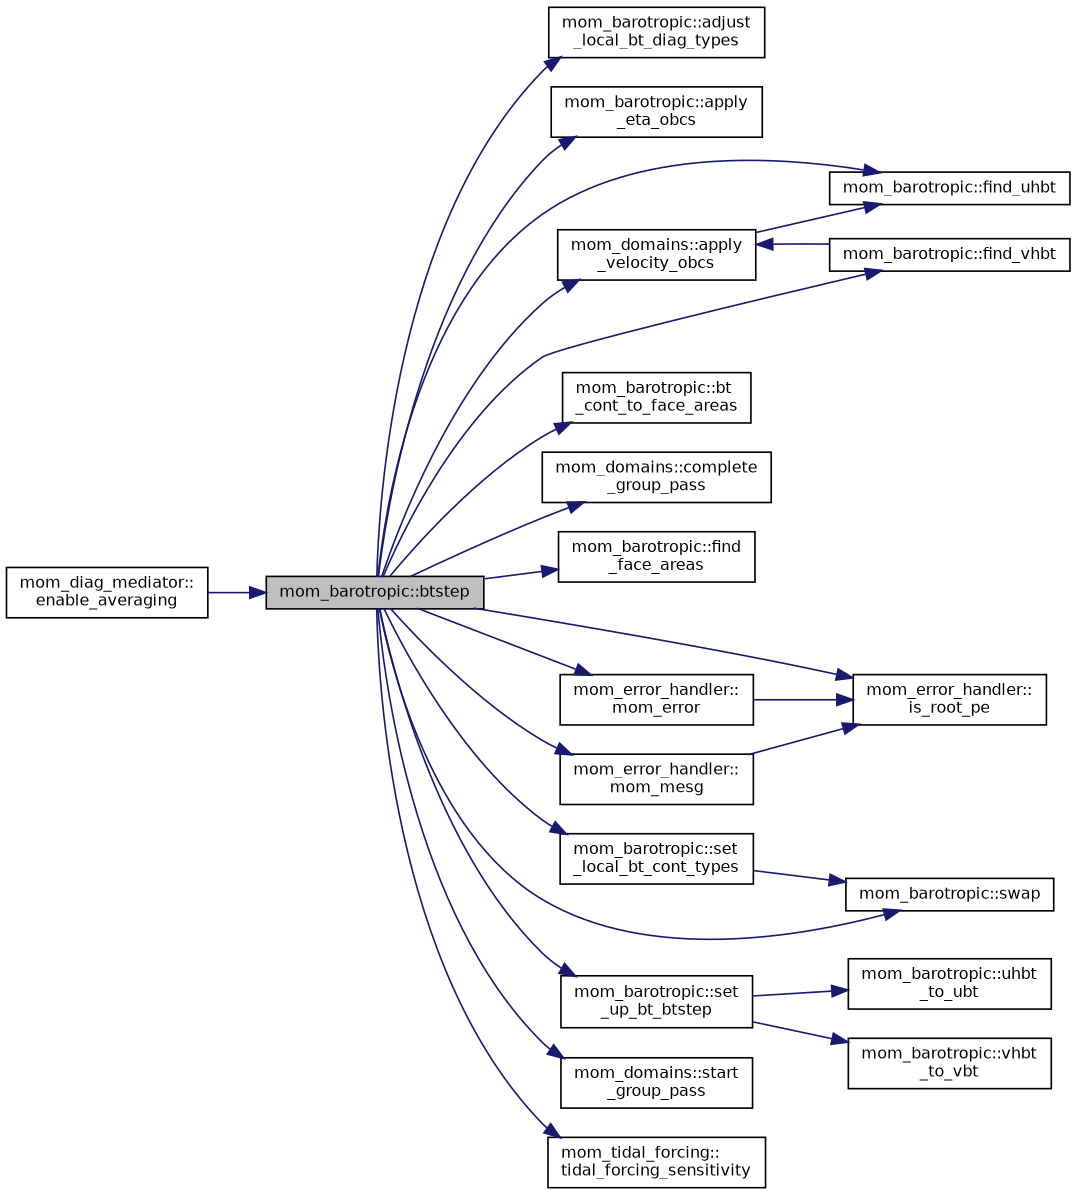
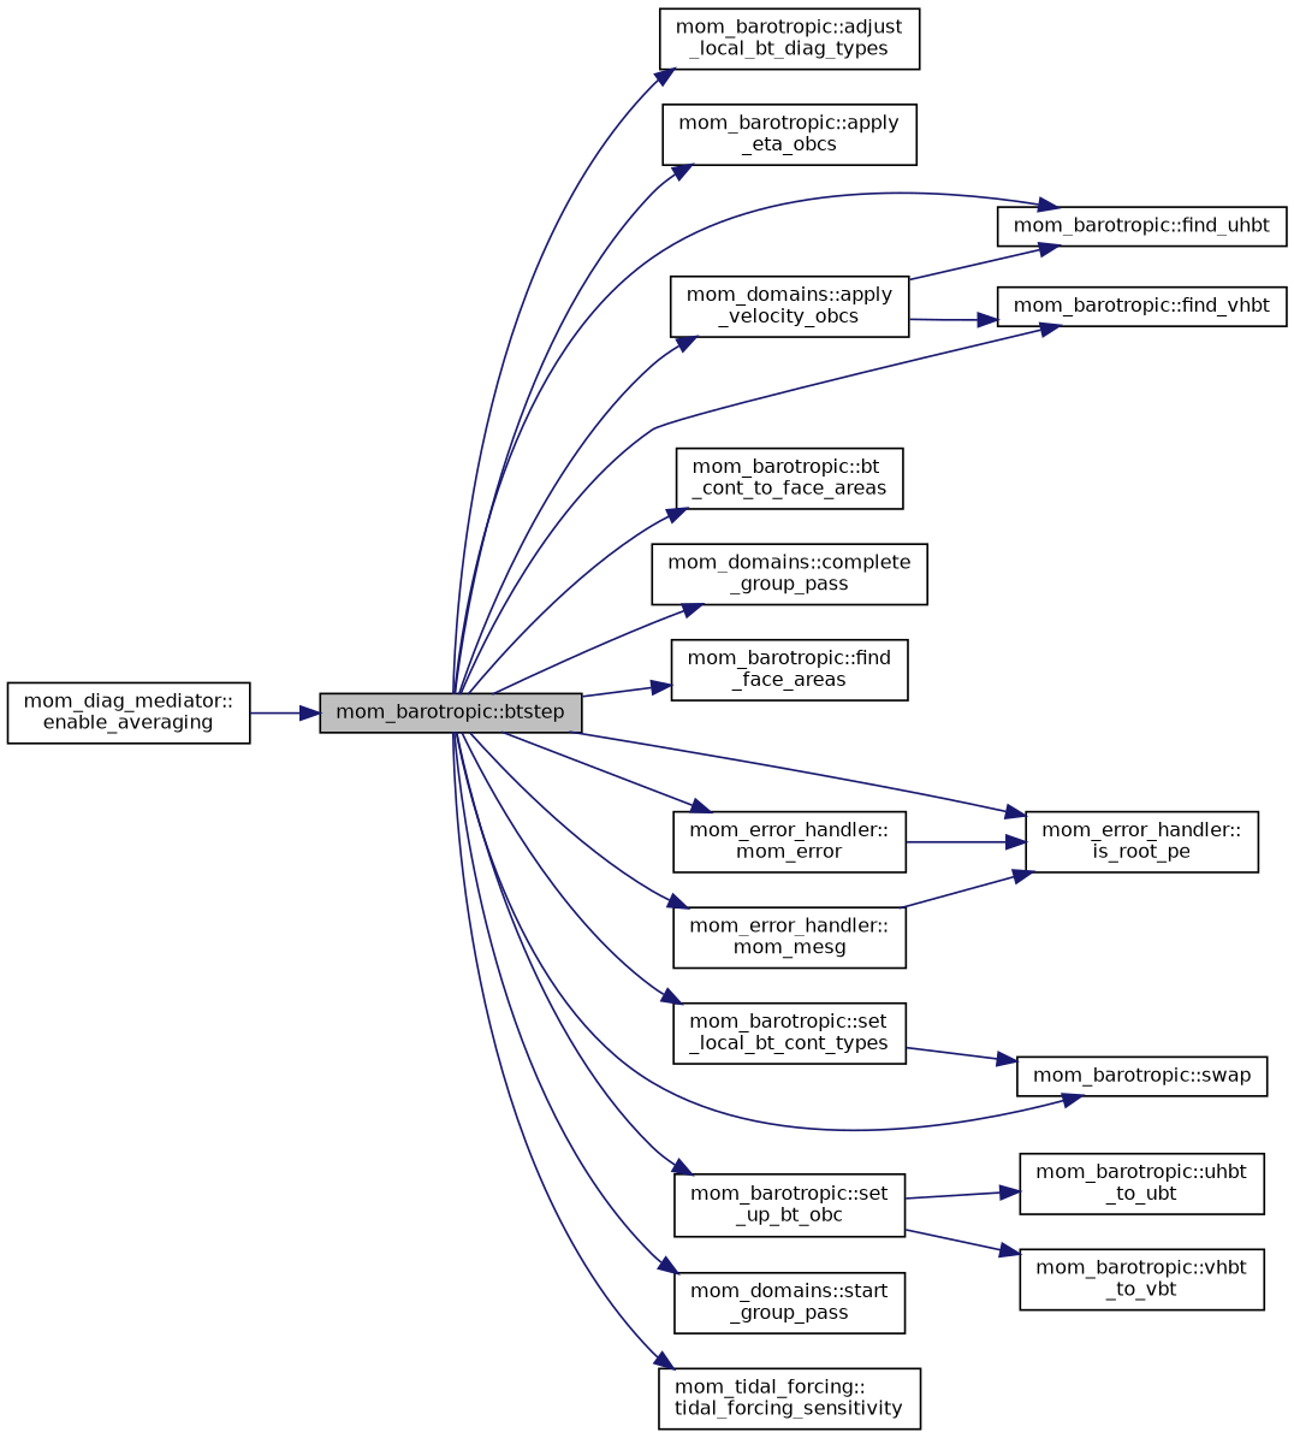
  digraph {
    rankdir=LR
    node [color=black fillcolor=white fontname=Helvetica fontsize=10 shape=record style=filled]
    edge [color=midnightblue fontname=Helvetica fontsize=10 labelfontname=Helvetica labelfontsize=10 style=solid]
    n1 [fillcolor=grey75 fontcolor=black height=0.2 label="mom_barotropic::btstep" width=0.4]
    n2 [height=0.2 label="mom_barotropic::adjust\l_local_bt_diag_types" width=0.4]
    n3 [height=0.2 label="mom_barotropic::apply\l_eta_obcs" width=0.4]
    n4 [height=0.2 label="mom_domains::apply\l_velocity_obcs" width=0.4]
    n5 [height=0.2 label="mom_barotropic::find_uhbt" width=0.4]
    n6 [height=0.2 label="mom_barotropic::find_vhbt" width=0.4]
    n7 [height=0.2 label="mom_barotropic::bt\l_cont_to_face_areas" width=0.4]
    n8 [height=0.2 label="mom_domains::complete\l_group_pass" width=0.4]
    n9 [height=0.2 label="mom_barotropic::find\l_face_areas" width=0.4]
    n10 [height=0.2 label="mom_error_handler::\lis_root_pe" width=0.4]
    n11 [height=0.2 label="mom_error_handler::\lmom_error" width=0.4]
    n12 [height=0.2 label="mom_error_handler::\lmom_mesg" width=0.4]
    n13 [height=0.2 label="mom_barotropic::set\l_local_bt_cont_types" width=0.4]
    n14 [height=0.2 label="mom_barotropic::swap" width=0.4]
-   n15 [height=0.2 label="mom_barotropic::set\l_up_bt_btstep" width=0.4]
+   n15 [height=0.2 label="mom_barotropic::set\l_up_bt_obc" width=0.4]
    n16 [height=0.2 label="mom_domains::start\l_group_pass" width=0.4]
    n17 [height=0.2 label="mom_tidal_forcing::\ltidal_forcing_sensitivity" width=0.4]
    n18 [height=0.2 label="mom_diag_mediator::\lenable_averaging" width=0.4]
    n19 [height=0.2 label="mom_barotropic::uhbt\l_to_ubt" width=0.4]
    n20 [height=0.2 label="mom_barotropic::vhbt\l_to_vbt" width=0.4]
    n1 -> n2
    n1 -> n3
    n1 -> n4
    n1 -> n5
    n1 -> n6
    n1 -> n7
    n1 -> n8
    n1 -> n9
    n1 -> n10
    n1 -> n11
    n1 -> n12
    n1 -> n13
    n1 -> n14
    n1 -> n15
    n1 -> n16
    n1 -> n17
    n4 -> n5
-   n6 -> n4
+   n4 -> n6
    n11 -> n10
    n12 -> n10
    n13 -> n14
    n15 -> n19
    n15 -> n20
    n18 -> n1
  }
